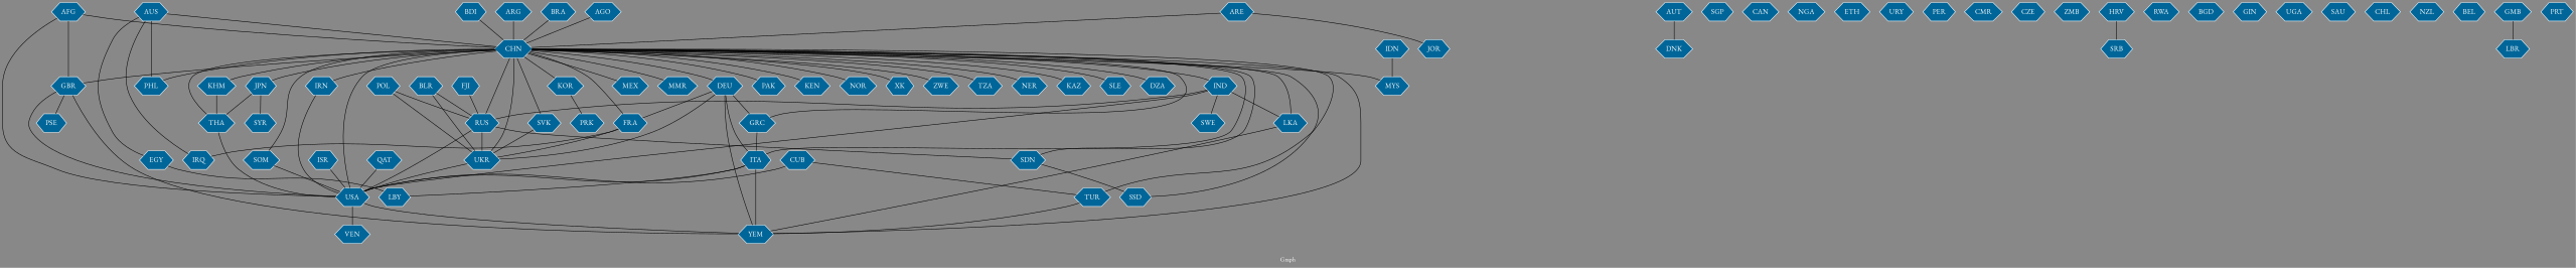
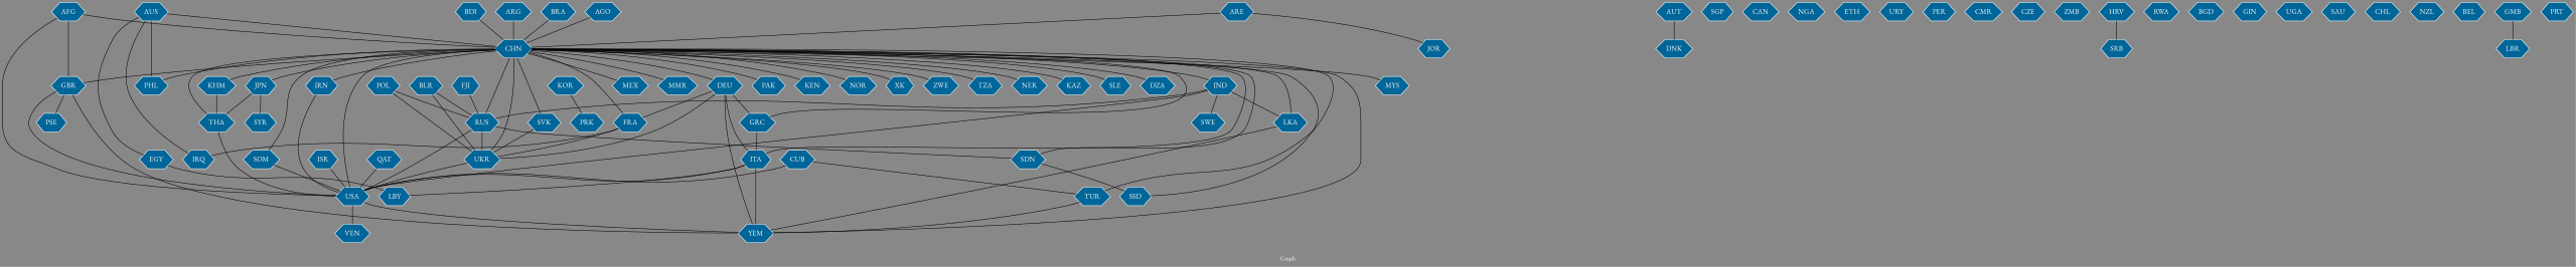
  graph {
    bgcolor="#888888"
    fontcolor=white
    fontname="EB Garamond"
    fontsize=12
    label="Graph"
    node [color=white fillcolor="#006699" fontcolor=white fontname="EB Garamond" shape=hexagon style=filled]
    edge [arrowhead=open color=black fontcolor=white fontname="EB Garamond" fontsize=12 weight=1]
    n1 [label=IRN]
    n2 [label=USA]
    n3 [label=YEM]
    n4 [label=VEN]
    n5 [label=CHN]
    n6 [label=UKR]
    n7 [label=FRA]
    n8 [label=MEX]
    n9 [label=GRC]
    n10 [label=IND]
    n11 [label=DEU]
    n12 [label=TUR]
    n13 [label=MMR]
    n14 [label=RUS]
    n15 [label=JPN]
    n16 [label=PHL]
    n17 [label=KOR]
    n18 [label=PAK]
    n19 [label=KEN]
    n20 [label=SVK]
    n21 [label=KHM]
    n22 [label=NOR]
    n23 [label=LKA]
    n24 [label=MYS]
    n25 [label=THA]
    n26 [label=XK]
    n27 [label=ZWE]
    n28 [label=GBR]
    n29 [label=ITA]
    n30 [label=SOM]
    n31 [label=SSD]
    n32 [label=SDN]
    n33 [label=TZA]
    n34 [label=NER]
    n35 [label=KAZ]
    n36 [label=SLE]
    n37 [label=DZA]
    n38 [label=IRQ]
    n39 [label=SWE]
    n40 [label=SYR]
    n41 [label=PRK]
    n42 [label=PSE]
    n43 [label=LBY]
    n44 [label=ARG]
    n45 [label=AUS]
    n46 [label=EGY]
    n47 [label=CUB]
    n48 [label=DNK]
    n49 [label=ARE]
    n50 [label=JOR]
    n51 [label=SGP]
    n52 [label=CAN]
    n53 [label=NGA]
    n54 [label=ISR]
    n55 [label=BRA]
    n56 [label=AGO]
    n57 [label=ETH]
    n58 [label=QAT]
-   n59 [label=IDN]
    n60 [label=URY]
    n61 [label=PER]
    n62 [label=AFG]
    n63 [label=CMR]
    n64 [label=AUT]
    n65 [label=CZE]
    n66 [label=ZMB]
    n67 [label=SRB]
    n68 [label=HRV]
    n69 [label=RWA]
    n70 [label=POL]
    n71 [label=BGD]
    n72 [label=GIN]
    n73 [label=BDI]
    n74 [label=UGA]
    n75 [label=BLR]
    n76 [label=FJI]
    n77 [label=SAU]
    n78 [label=CHL]
    n79 [label=NZL]
    n80 [label=BEL]
    n81 [label=GMB]
    n82 [label=LBR]
    n83 [label=PRT]
    n1 -- n2
    n2 -- n3
    n2 -- n4 [weight=2]
    n5 -- n1 [weight=2]
    n5 -- n2 [weight=26]
    n5 -- n3
    n5 -- n6 [weight=2]
    n5 -- n7 [weight=2]
    n5 -- n8
    n5 -- n9 [weight=4]
    n5 -- n10 [weight=4]
    n5 -- n11
    n5 -- n12
    n5 -- n13 [weight=6]
    n5 -- n14 [weight=5]
    n5 -- n15 [weight=4]
    n5 -- n16 [weight=2]
-   n5 -- n17
    n5 -- n18 [weight=6]
    n5 -- n19 [weight=4]
    n5 -- n20
    n5 -- n21 [weight=2]
    n5 -- n22 [weight=4]
    n5 -- n23 [weight=5]
    n5 -- n24
    n5 -- n25
    n5 -- n26
    n5 -- n27
    n5 -- n28 [weight=7]
    n5 -- n29
    n5 -- n30
    n5 -- n31
    n5 -- n32
    n5 -- n33
    n5 -- n34
    n5 -- n35
    n5 -- n36
    n5 -- n37
    n6 -- n2 [weight=3]
    n7 -- n6
    n7 -- n38
    n9 -- n29
    n10 -- n2
    n10 -- n14
    n10 -- n23 [weight=2]
    n10 -- n39
    n11 -- n3
    n11 -- n6
    n11 -- n7
    n11 -- n9 [weight=3]
    n11 -- n29
    n12 -- n3
    n14 -- n2
    n14 -- n6 [weight=5]
    n14 -- n32
    n15 -- n25
    n15 -- n40
    n17 -- n41
    n20 -- n6
    n21 -- n25
    n23 -- n3
    n25 -- n2
    n28 -- n2
    n28 -- n3
    n28 -- n42
    n29 -- n2
    n29 -- n3
    n29 -- n43
    n30 -- n2
    n32 -- n31 [weight=2]
    n44 -- n5 [weight=6]
    n45 -- n5 [weight=2]
    n45 -- n16
    n45 -- n38
    n45 -- n46
    n46 -- n43 [weight=2]
    n47 -- n2 [weight=3]
    n47 -- n12
    n49 -- n5
    n49 -- n50
    n54 -- n2
    n55 -- n5
    n56 -- n5 [weight=2]
    n58 -- n2
-   n59 -- n24 [weight=2]
    n62 -- n2
    n62 -- n5
    n62 -- n28
    n64 -- n48
    n68 -- n67
    n70 -- n6
    n70 -- n14
    n73 -- n5
    n75 -- n6
    n75 -- n14
    n76 -- n14
    n81 -- n82
  }
